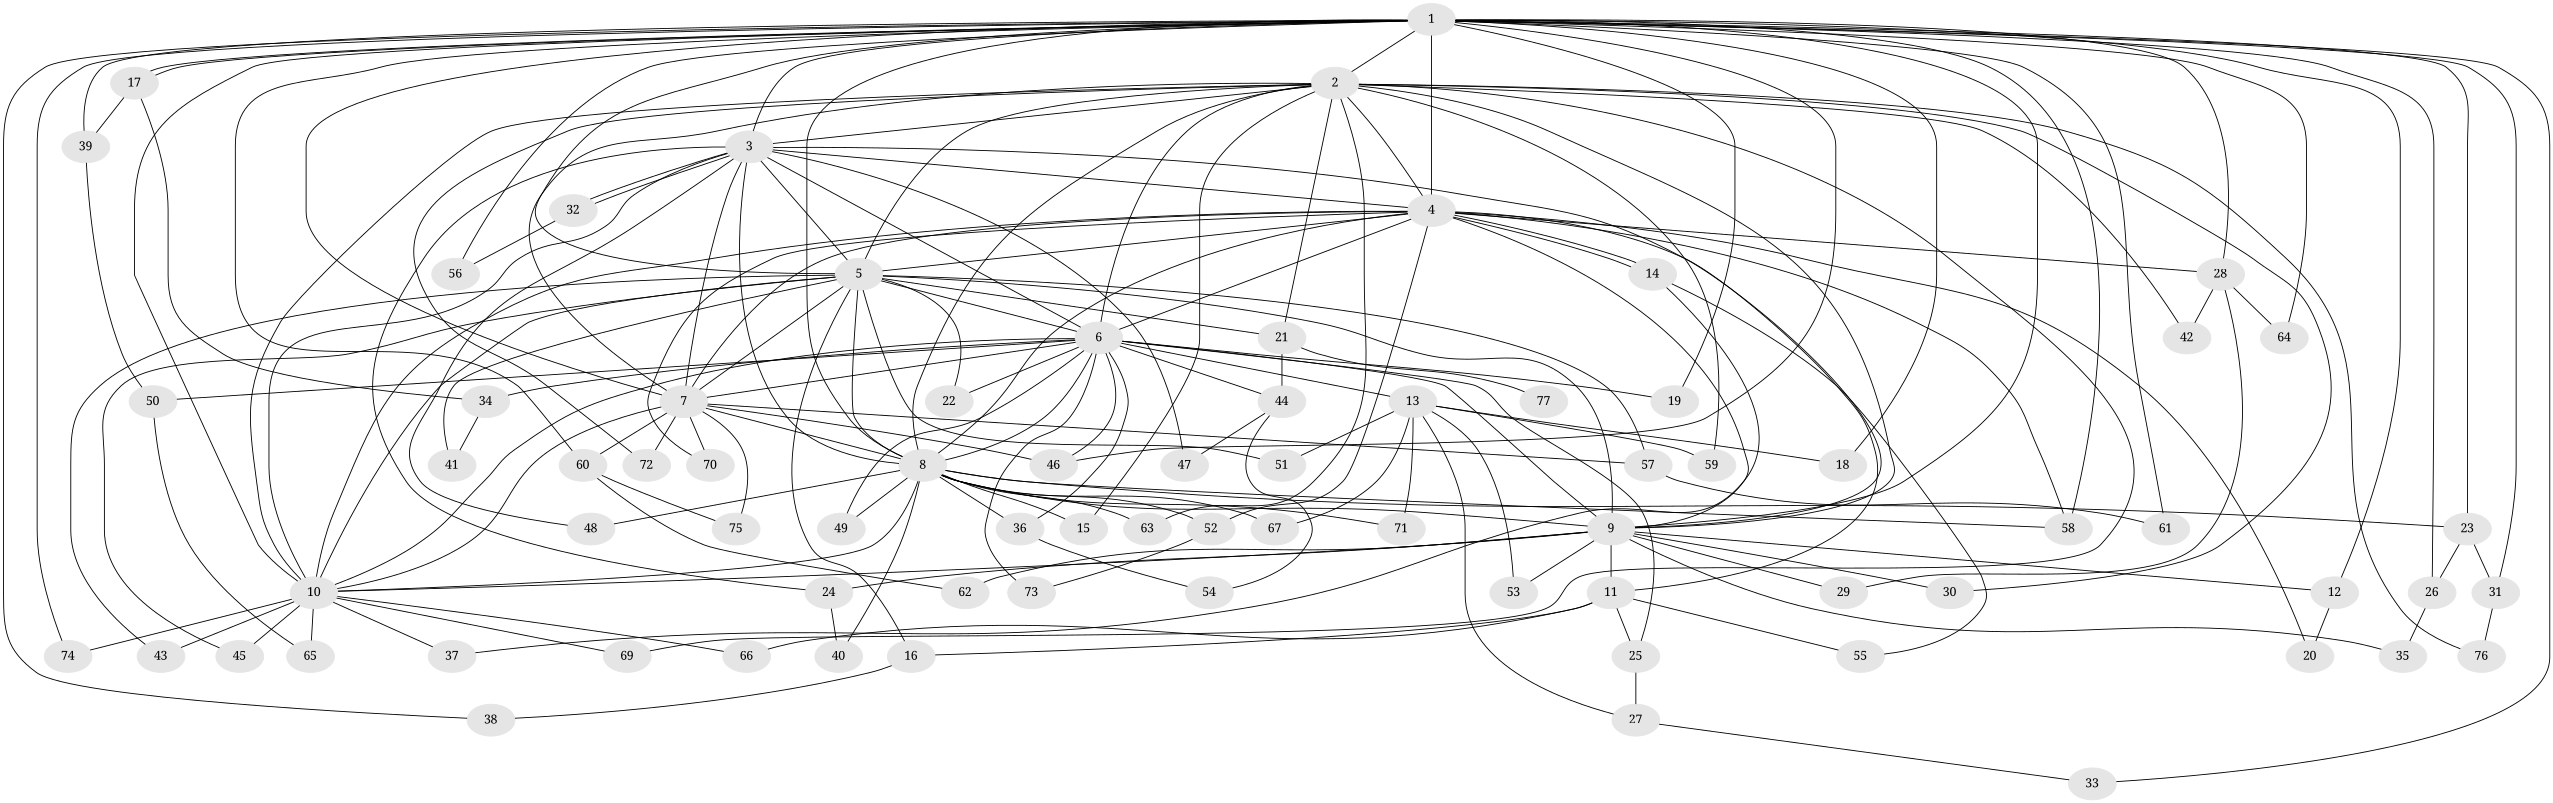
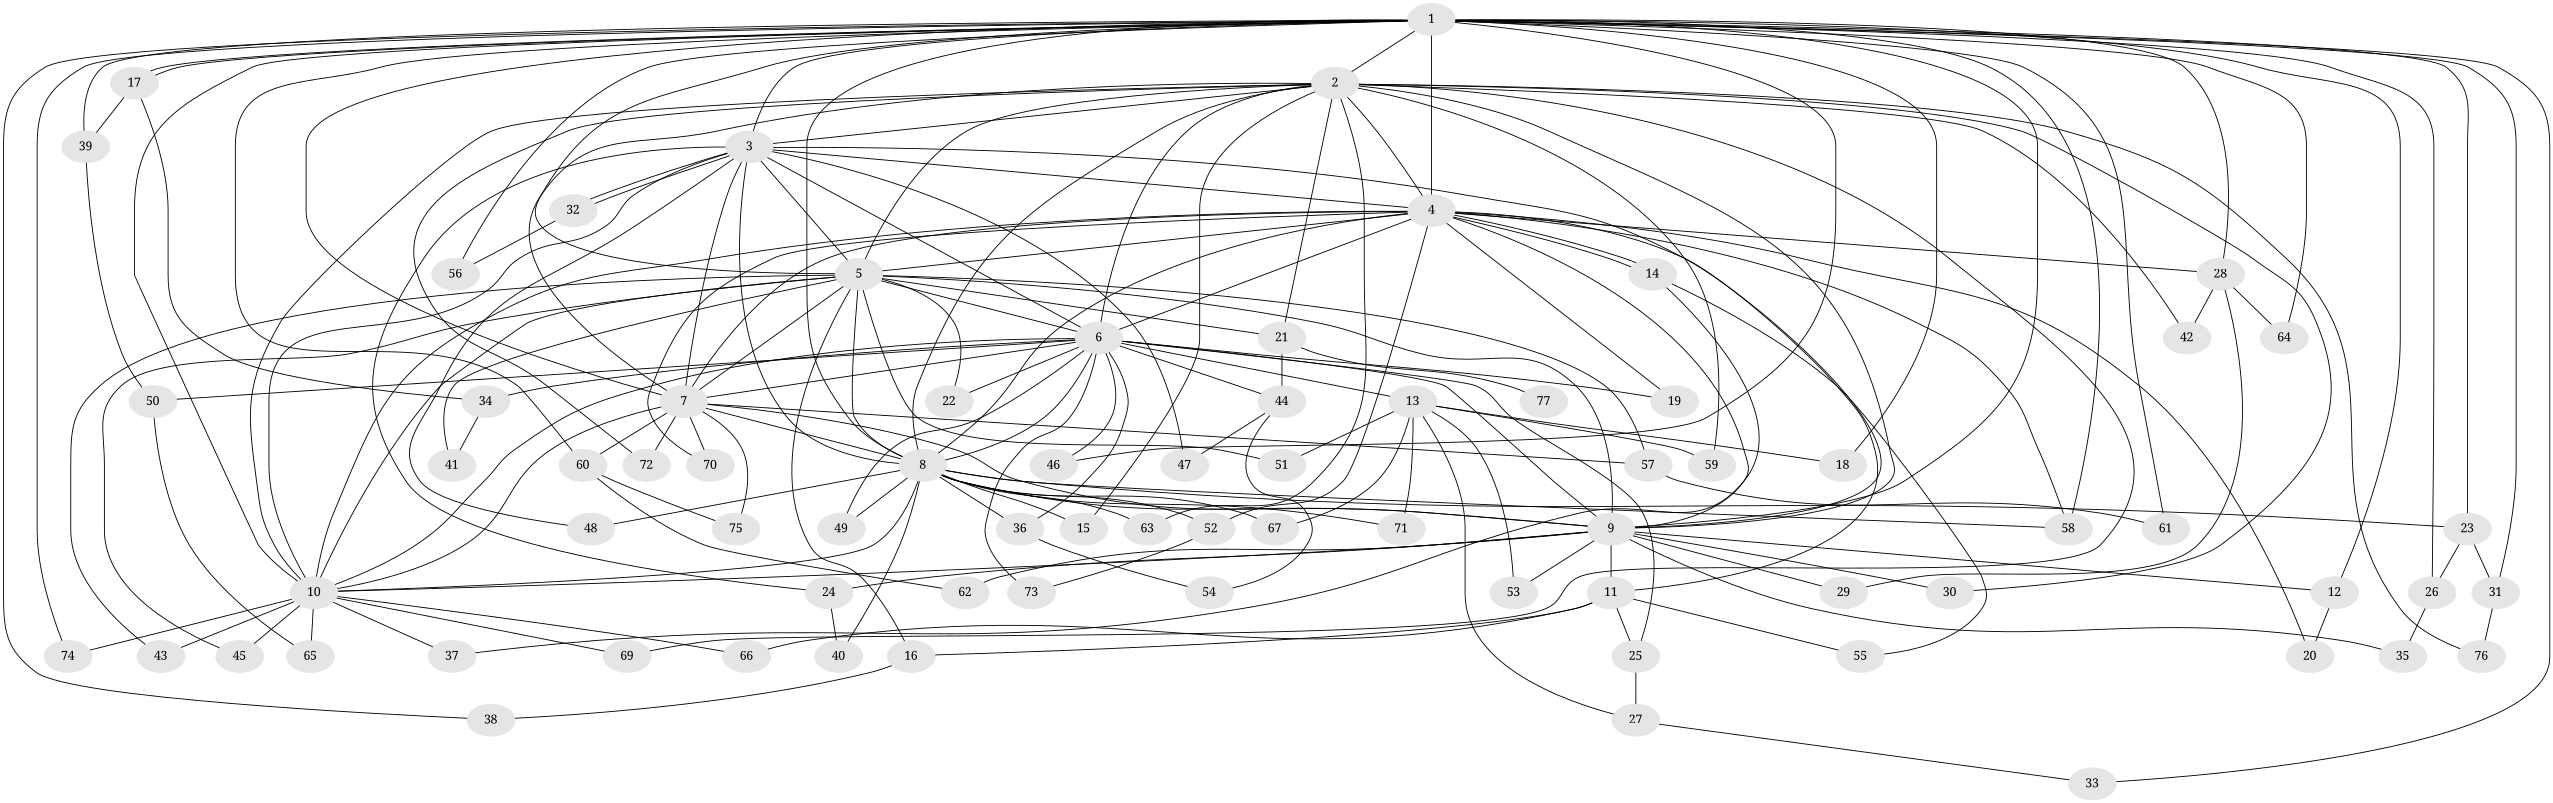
  graph {
    fontname="Noto Serif"
    node [color=gray90 fontname="Noto Serif" style=filled]
    edge [fontname="Noto Serif"]
    1
    2
    3
    4
    5
    7
    8
    9
    10
    12
    17
    18
    19
    23
    26
    28
    31
    33
    38
    39
    46
    56
    60
    61
    64
    74
    58
    6
    15
    21
    30
    42
    59
    63
    69
    72
    76
    24
    32
    47
    48
    11
    14
    20
    52
    70
    16
    22
    41
    43
    45
    51
    57
    13
    25
    34
    36
    44
    49
    50
    73
    75
    40
    67
    71
    29
    35
    53
    62
    37
    65
    66
    77
    55
    27
    54
    1 -- 2
    1 -- 3
    1 -- 4
    1 -- 5
    1 -- 7
    1 -- 8
    1 -- 9
    1 -- 10
    1 -- 12
    1 -- 17
    1 -- 17
    1 -- 18
-   1 -- 19
+   4 -- 19
    1 -- 23
    1 -- 26
    1 -- 28
    1 -- 31
    1 -- 33
    1 -- 38
    1 -- 39
    1 -- 46
    1 -- 56
    1 -- 60
    1 -- 61
    1 -- 64
    1 -- 74
    1 -- 58
    2 -- 3
    2 -- 4
    2 -- 5
    2 -- 7
    2 -- 8
    2 -- 9
    2 -- 10
    2 -- 6
    2 -- 15
    2 -- 21
    2 -- 30
    2 -- 42
    2 -- 59
    2 -- 63
    2 -- 69
    2 -- 72
    2 -- 76
    3 -- 4
    3 -- 5
    3 -- 7
    3 -- 8
    3 -- 9
    3 -- 10
    3 -- 6
    3 -- 24
    3 -- 32
    3 -- 32
    3 -- 47
    3 -- 48
    4 -- 5
    4 -- 7
    4 -- 8
    4 -- 9
    4 -- 10
    4 -- 28
    4 -- 58
    4 -- 6
    4 -- 11
    4 -- 14
    4 -- 14
    4 -- 20
    4 -- 52
    4 -- 70
    5 -- 7
    5 -- 8
    5 -- 9
    5 -- 10
    5 -- 6
    5 -- 21
    5 -- 16
    5 -- 22
    5 -- 41
    5 -- 43
    5 -- 45
    5 -- 51
    5 -- 57
    7 -- 8
-   7 -- 46
+   7 -- 9
    7 -- 10
    7 -- 60
    7 -- 72
    7 -- 70
    7 -- 57
    7 -- 75
    8 -- 9
    8 -- 10
    8 -- 23
    8 -- 58
    8 -- 15
    8 -- 63
    8 -- 48
    8 -- 52
    8 -- 36
    8 -- 49
    8 -- 40
    8 -- 67
    8 -- 71
    9 -- 10
    9 -- 12
    9 -- 30
    9 -- 24
    9 -- 11
    9 -- 29
    9 -- 35
    9 -- 53
    9 -- 62
    10 -- 74
    10 -- 69
    10 -- 43
    10 -- 45
    10 -- 37
    10 -- 65
    10 -- 66
    12 -- 20
    17 -- 39
    17 -- 34
    23 -- 26
    23 -- 31
    26 -- 35
    28 -- 64
    28 -- 42
    28 -- 29
    31 -- 76
    39 -- 50
    60 -- 75
    60 -- 62
    6 -- 7
    6 -- 8
    6 -- 9
    6 -- 10
    6 -- 19
    6 -- 46
    6 -- 22
    6 -- 13
    6 -- 25
    6 -- 34
    6 -- 36
    6 -- 44
    6 -- 49
    6 -- 50
    6 -- 73
    21 -- 44
    21 -- 77
    24 -- 40
    32 -- 56
    11 -- 16
    11 -- 25
    11 -- 66
    11 -- 55
    14 -- 37
    14 -- 55
    52 -- 73
    16 -- 38
    57 -- 61
    13 -- 18
    13 -- 59
    13 -- 51
    13 -- 67
    13 -- 71
    13 -- 53
    13 -- 27
    25 -- 27
    34 -- 41
    36 -- 54
    44 -- 47
    44 -- 54
    50 -- 65
    27 -- 33
  }
